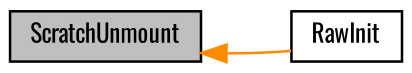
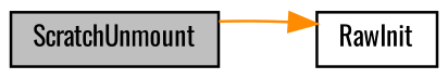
  digraph {
    rankdir=LR
    fontname=Oswald
    node [color=black fontname=Oswald fontsize=10 shape=record style=filled]
    n1 [fillcolor=grey75 fontcolor=black height=0.2 label=ScratchUnmount width=0.4]
    n2 [fillcolor=white height=0.2 label=RawInit width=0.4]
-   n1 -> n2 [color=darkorange dir=back fontname=Oswald fontsize=10 labelfontname=Helvetica labelfontsize=10 style=solid]
+   n2 -> n1 [color=darkorange dir=back fontname=Oswald fontsize=10 labelfontname=Helvetica labelfontsize=10 style=solid]
  }
